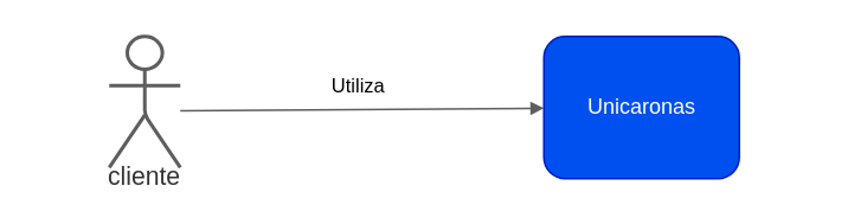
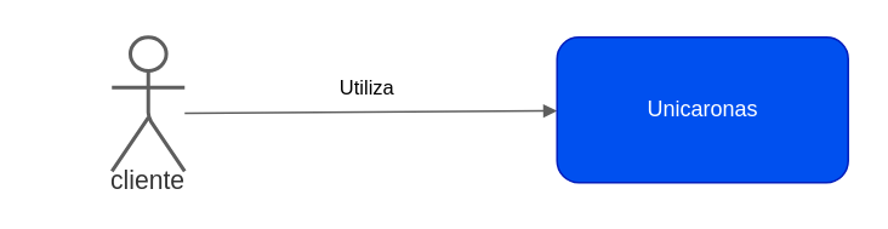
  <mxCell id="0" />
  <mxCell id="1" parent="0" />
  <mxCell id="2" value="" style="vsdxID=1;fillColor=none;gradientColor=none;strokeColor=none;strokeWidth=2;spacingTop=-3;spacingBottom=-3;spacingLeft=-3;spacingRight=-3;points=[[0,0.5,0],[1,0.5,0],[0.5,1,0],[0.5,0,0]];labelBackgroundColor=none;rounded=1;html=1;whiteSpace=wrap;" parent="1" vertex="1"><mxGeometry x="61" y="20" width="40" height="84" as="geometry" /></mxCell>
  <mxCell id="3" style="vsdxID=2;fillColor=#FFFFFF;gradientColor=none;shape=stencil(hVNZEsIgDD0Nv0xILNVPx+UCnqBj0TIu7WBdTy8aVGpb7Vf6FniEIGhyKLLKCIRD7cqNOdu8LgRNBaLdF8bZ2leCZoImq9KZtSuP+5z/q8wrEZ6IydmjHmqEzC0X9mYYA0kqTZhg5648PXa8MJ8OZKqZvoZVeJk5q5dHx3LV1gdIpRI0RB8yf0HmNUkdoGuAUMlRElsoWIj5BIKeIv0nFow7kpGWNGwm693mFSPxlg7+FbP3ZBT5m0nj7nXG7N0z8AM5HMW0akaOTxkg+N07+BMovh7VXBHbd46/U1Lb0dcYXz+HmMfbbrf8Bt6T54vvofcQPxia3QE=);strokeColor=#5e5e5e;strokeWidth=2;spacingTop=-3;spacingBottom=-3;spacingLeft=-3;spacingRight=-3;points=[[0,0.5,0],[1,0.5,0],[0.5,1,0],[0.5,0,0]];labelBackgroundColor=none;rounded=1;html=1;whiteSpace=wrap;" parent="2" vertex="1"><mxGeometry width="40" height="84" as="geometry" /></mxCell>
  <mxCell id="4" style="vsdxID=3;fillColor=#FFFFFF;gradientColor=none;shape=stencil(tZJLUsQgEIZPwzIUdAcT1uN4AU9AGSahjCFF0HmcXpJGK3EcSxfu6P//mn5UM9xNnRktAzHF4J/t0TWxY3jPANzQ2eBiejHcM9wdfLBt8K9DQ/FoEgliUWxDOXKmQZjw9OguljTBUVaKDMp88W9zxRP5SpB3phAk10Q/EN274TZdao64plPpualMg+agKSHkDIlcAEkfX5afSmaU4mWdmcKc3FQEH010fsgjkdeb0NoiVSwOvWk31nS0drySv51Iiu1IdcWreo3/bV0/0gr4XXW7lX9sZAsjcF3+fiVXeHos57cEdLlr7+upJonOHPfv);strokeColor=#5e5e5e;strokeWidth=2;spacingTop=-3;spacingBottom=-3;spacingLeft=-3;spacingRight=-3;points=[[0,0.5,0],[1,0.5,0],[0.5,1,0],[0.5,0,0]];labelBackgroundColor=none;rounded=1;html=1;whiteSpace=wrap;" parent="2" vertex="1"><mxGeometry width="40" height="84" as="geometry" /></mxCell>
  <mxCell id="5" style="vsdxID=4;fillColor=#FFFFFF;gradientColor=none;shape=stencil(vVPLcoQgEPwajlI8osh5s/mB/QIqskrFiIUk6+brg45a4mpuWU7Q00xPDwzip65SrUaMdN7ZD30zha8Qf0WMmabSzviwQ/yM+OlqnS6d/WoKOLcqMBkZEV3AHTqwGVHu/WJ+NGAc50SuVwYkyPJpvwf1HrgEQvf5Jucj8AbckHYQnLgZZjnQ3cRnWEhAJorAaZRwSt8nqjdd4qxX3tgmitXKlToJSsm1VmUU6m5atyuYrmurTbPyIdmu8q4PifnGxwumIvJByUFjnmBlqy0znIljN2Kp3S3F0vhVHpqzSPy/m+2PmKV3vaT44YOleWTlqDVPcPL3qITNOJ/zYTu8AYLB5+df);strokeColor=#5e5e5e;strokeWidth=2;spacingTop=-3;spacingBottom=-3;spacingLeft=-3;spacingRight=-3;points=[[0,0.5,0],[1,0.5,0],[0.5,1,0],[0.5,0,0]];labelBackgroundColor=none;rounded=1;html=1;whiteSpace=wrap;" parent="2" vertex="1"><mxGeometry width="40" height="84" as="geometry" /></mxCell>
  <mxCell id="6" value="&lt;div style=&quot;font-size: 1px&quot;&gt;&lt;p style=&quot;align:center;margin-left:0;margin-right:0;margin-top:0px;margin-bottom:0px;text-indent:0;valign:middle;direction:ltr;&quot;&gt;&lt;font style=&quot;font-size:14.11px;font-family:Arial;color:#333333;direction:ltr;letter-spacing:0px;line-height:100%;opacity:1&quot;&gt;cliente&lt;/font&gt;&lt;/p&gt;&lt;/div&gt;" style="text;vsdxID=1;fillColor=none;gradientColor=none;strokeColor=none;strokeWidth=2;spacingTop=-3;spacingBottom=-3;spacingLeft=-3;spacingRight=-3;points=[[0,0.5,0],[1,0.5,0],[0.5,1,0],[0.5,0,0]];labelBackgroundColor=none;rounded=1;html=1;whiteSpace=wrap;verticalAlign=middle;align=center;;html=1;" parent="2" vertex="1"><mxGeometry x="-40.64" y="73.706" width="121.92" height="10.294" as="geometry" /></mxCell>
  <mxCell id="7" value="" style="vsdxID=5;edgeStyle=none;startArrow=block;endArrow=none;startSize=5;endSize=5;strokeColor=#5E5E5E;spacingTop=-3;spacingBottom=-3;spacingLeft=-3;spacingRight=-3;verticalAlign=middle;html=1;labelBackgroundColor=none;rounded=1;" parent="1" source="9" target="3" edge="1"><mxGeometry relative="1" as="geometry"><Array as="points" /><mxPoint x="255.64" y="120" as="sourcePoint" /><mxPoint x="131.44" y="45" as="targetPoint" /></mxGeometry></mxCell>
  <mxCell id="8" value="Utiliza" style="edgeLabel;html=1;align=center;verticalAlign=middle;resizable=0;points=[];" vertex="1" connectable="0" parent="7"><mxGeometry x="0.152" relative="1" as="geometry"><mxPoint x="13" y="-14" as="offset" /></mxGeometry></mxCell>
- <mxCell id="9" value="Unicaronas" style="rounded=1;whiteSpace=wrap;html=1;strokeColor=#001DBC;fillColor=#0050ef;fontColor=#ffffff;" parent="1" vertex="1"><mxGeometry x="305.64" y="20" width="110" height="80" as="geometry" /></mxCell>
+ <mxCell id="9" value="Unicaronas" style="rounded=1;whiteSpace=wrap;html=1;strokeColor=#001DBC;fillColor=#0050ef;fontColor=#ffffff;" parent="1" vertex="1"><mxGeometry x="305.64" y="20" width="160" height="80" as="geometry" /></mxCell>
